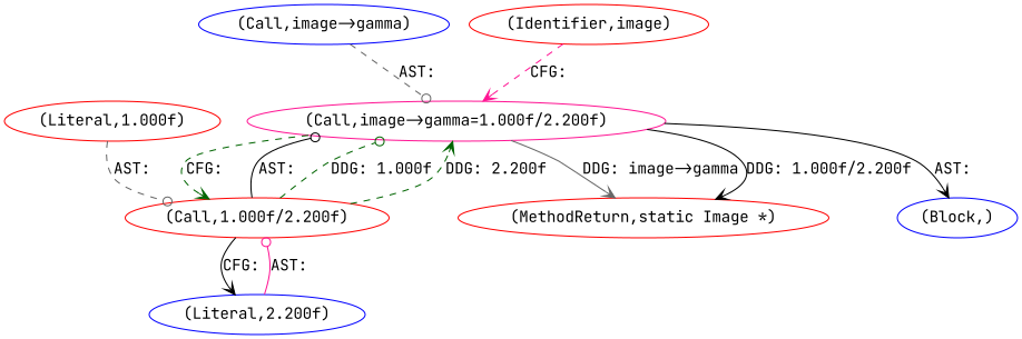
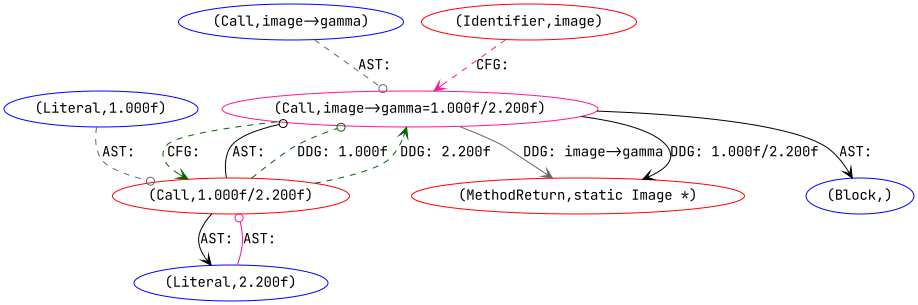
  digraph {
    fontname="JetBrains Mono"
    node [color=blue fontname="JetBrains Mono"]
    edge [arrowhead=vee color=black fontname="JetBrains Mono" style=dashed]
    n1 [color=deeppink label="(Call,image->gamma=1.000f/2.200f)"]
    n2 [color=red label="(Call,1.000f/2.200f)"]
    n3 [label="(Block,)"]
    n4 [color=red label="(MethodReturn,static Image *)"]
    n5 [label="(Literal,2.200f)"]
    n6 [label="(Call,image->gamma)"]
    n7 [color=red label="(Identifier,image)"]
-   n8 [color=red label="(Literal,1.000f)"]
+   n8 [label="(Literal,1.000f)"]
    n1 -> n2 [color=darkgreen label="CFG: "]
    n1 -> n3 [label="AST: " style=solid]
    n1 -> n4 [color=gray40 label="DDG: image->gamma" style=solid]
    n1 -> n4 [label="DDG: 1.000f/2.200f" style=solid]
    n2 -> n1 [arrowhead=odot label="AST: " style=solid]
    n2 -> n1 [arrowhead=odot color=darkgreen label="DDG: 1.000f"]
    n2 -> n1 [color=darkgreen label="DDG: 2.200f"]
-   n2 -> n5 [label="CFG: " style=solid]
+   n2 -> n5 [label="AST: " style=solid]
    n5 -> n2 [arrowhead=odot color=deeppink label="AST: " style=solid]
    n6 -> n1 [arrowhead=odot color=gray40 label="AST: "]
    n7 -> n1 [color=deeppink label="CFG: "]
    n8 -> n2 [arrowhead=odot color=gray40 label="AST: "]
  }
